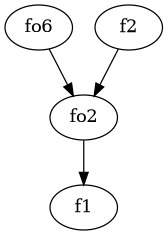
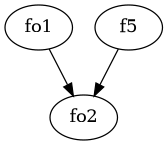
  strict digraph {
    edge [weight=2]
-   fo1 [label=fo6]
+   fo1
    fo2
-   f2
-   f1
+   f2 [label=f5]
    fo1 -> fo2
-   fo2 -> f1
    f2 -> fo2
  }
